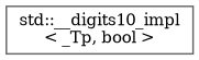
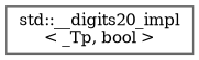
  digraph {
    rankdir=LR
    fontname="DejaVu Serif"
-   n1 [color=grey40 fillcolor=white fontname="DejaVu Serif" fontsize=10 height=0.2 label="std::__digits10_impl\l\< _Tp, bool \>" shape=box style=filled width=0.4]
+   n1 [color=grey40 fillcolor=white fontname="DejaVu Serif" fontsize=10 height=0.2 label="std::__digits20_impl\l\< _Tp, bool \>" shape=box style=filled width=0.4]
  }
